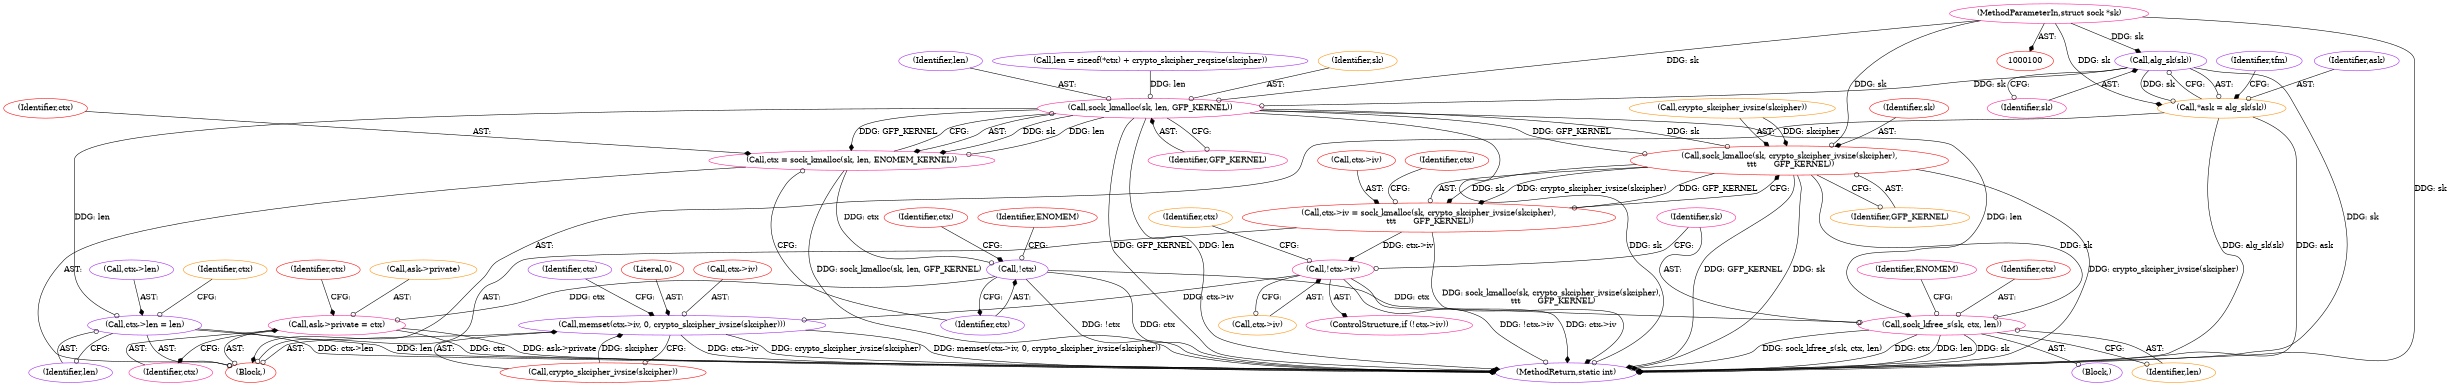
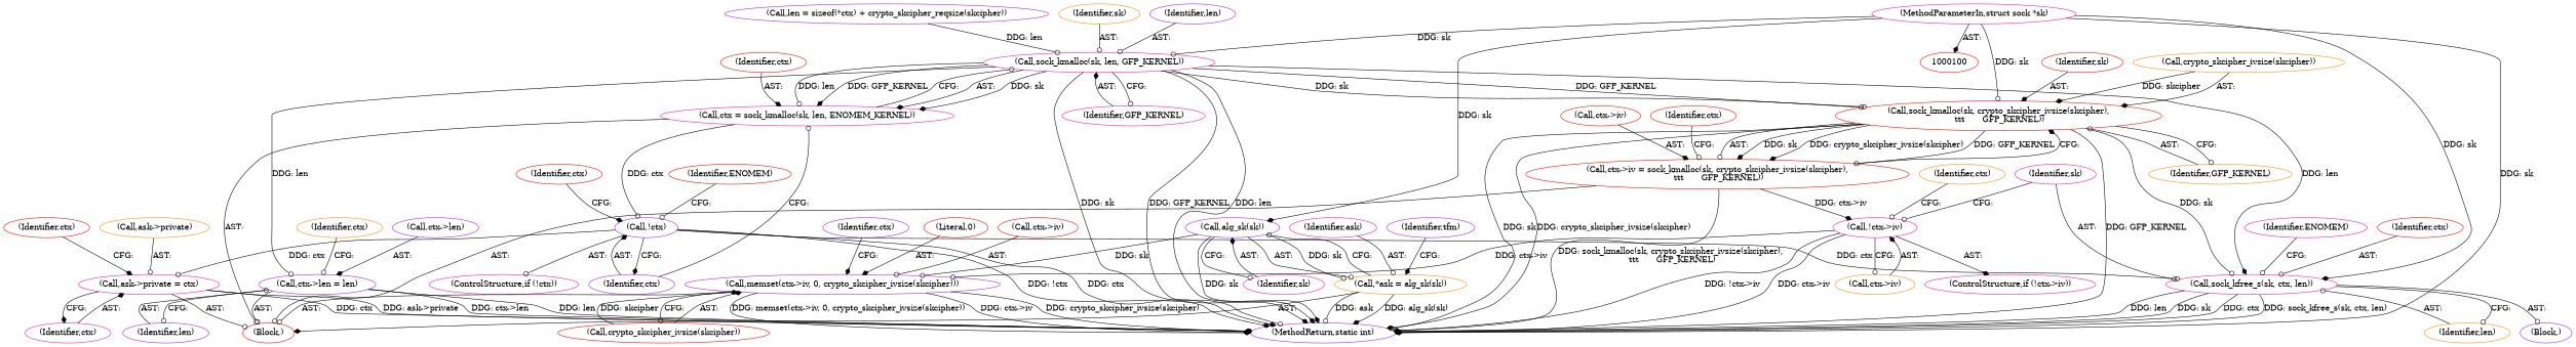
  digraph {
    node [color=red]
    edge [arrowhead=odot]
    n1 [color=purple label="(Call,alg_sk(sk))"]
    n2 [color=darkorange label="(Call,*ask = alg_sk(sk))"]
    n3 [color=deeppink label="(Call,sock_kmalloc(sk, len, GFP_KERNEL))"]
    n4 [color=deeppink label="(Identifier,sk)"]
    n5 [color=purple label="(MethodReturn,static int)"]
    n6 [label="(Block,)"]
    n7 [color=deeppink label="(Call,sock_kfree_s(sk, ctx, len))"]
    n8 [label="(Call,sock_kmalloc(sk, crypto_skcipher_ivsize(skcipher),\n \t\t\t       GFP_KERNEL))"]
    n9 [color=deeppink label="(Call,ctx = sock_kmalloc(sk, len, ENOMEM_KERNEL))"]
    n10 [color=purple label="(Call,ctx->len = len)"]
    n11 [color=deeppink label="(Identifier,GFP_KERNEL)"]
    n12 [color=deeppink label="(MethodParameterIn,struct sock *sk)"]
    1000100
    n14 [color=darkorange label="(Identifier,len)"]
    n15 [color=purple label="(Block,)"]
    n16 [label="(Call,ctx->iv = sock_kmalloc(sk, crypto_skcipher_ivsize(skcipher),\n \t\t\t       GFP_KERNEL))"]
    n17 [color=darkorange label="(Identifier,GFP_KERNEL)"]
    n18 [color=purple label="(Call,!ctx)"]
    n19 [color=purple label="(Identifier,len)"]
    n20 [color=deeppink label="(Call,ask->private = ctx)"]
+   n21 [color=deeppink label="(ControlStructure,if (!ctx))"]
    n22 [color=purple label="(Identifier,ctx)"]
    n23 [color=deeppink label="(Identifier,ctx)"]
    n24 [color=deeppink label="(Call,!ctx->iv)"]
    n25 [color=purple label="(Call,memset(ctx->iv, 0, crypto_skcipher_ivsize(skcipher)))"]
    n26 [color=darkorange label="(Call,ctx->iv)"]
    n27 [color=deeppink label="(ControlStructure,if (!ctx->iv))"]
    n28 [label="(Call,crypto_skcipher_ivsize(skcipher))"]
    n29 [label="(Call,ctx->iv)"]
    n30 [label="(Identifier,ctx)"]
    n31 [color=purple label="(Identifier,len)"]
    n32 [color=purple label="(Call,len = sizeof(*ctx) + crypto_skcipher_reqsize(skcipher))"]
    n33 [label="(Identifier,ctx)"]
    n34 [color=purple label="(Call,ctx->len)"]
    n35 [color=deeppink label="(Identifier,sk)"]
    n36 [label="(Literal,0)"]
    n37 [color=purple label="(Identifier,tfm)"]
-   n38 [color=purple label="(Identifier,ask)"]
+   n38 [color=deeppink label="(Identifier,ask)"]
    n39 [color=deeppink label="(Identifier,ENOMEM)"]
    n40 [label="(Identifier,ctx)"]
    n41 [color=darkorange label="(Identifier,ctx)"]
    n42 [label="(Identifier,ctx)"]
    n43 [label="(Identifier,ENOMEM)"]
    n44 [color=darkorange label="(Call,crypto_skcipher_ivsize(skcipher))"]
    n45 [color=darkorange label="(Call,ask->private)"]
    n46 [label="(Identifier,ctx)"]
    n47 [color=darkorange label="(Identifier,ctx)"]
    n48 [color=darkorange label="(Identifier,sk)"]
    n49 [label="(Identifier,sk)"]
    n50 [label="(Call,ctx->iv)"]
    n51 [color=purple label="(Identifier,ctx)"]
    n1 -> n2 [label="AST: "]
    n1 -> n2 [label="DDG: sk"]
-   n1 -> n3 [label="DDG: sk"]
+   n1 -> n25 [label="DDG: sk"]
    n1 -> n4 [label="CFG: "]
    n1 -> n5 [arrowhead=diamond label="DDG: sk"]
    n2 -> n1 [label="CFG: "]
    n2 -> n5 [arrowhead=diamond label="DDG: alg_sk(sk)"]
    n2 -> n5 [label="DDG: ask"]
    n2 -> n6 [arrowhead=diamond label="AST: "]
    n3 -> n5 [arrowhead=diamond label="DDG: GFP_KERNEL"]
    n3 -> n5 [arrowhead=diamond label="DDG: len"]
    n3 -> n5 [label="DDG: sk"]
    n3 -> n7 [arrowhead=diamond label="DDG: len"]
    n3 -> n8 [label="DDG: sk"]
    n3 -> n8 [label="DDG: GFP_KERNEL"]
    n3 -> n9 [arrowhead=diamond label="AST: "]
    n3 -> n9 [arrowhead=diamond label="DDG: sk"]
    n3 -> n9 [label="DDG: len"]
    n3 -> n9 [arrowhead=diamond label="DDG: GFP_KERNEL"]
    n3 -> n10 [label="DDG: len"]
    n3 -> n11 [label="CFG: "]
    n4 -> n1 [arrowhead=diamond label="AST: "]
    n7 -> n5 [arrowhead=diamond label="DDG: sock_kfree_s(sk, ctx, len)"]
    n7 -> n5 [arrowhead=diamond label="DDG: ctx"]
    n7 -> n5 [label="DDG: len"]
    n7 -> n5 [label="DDG: sk"]
    n7 -> n14 [label="CFG: "]
    n7 -> n15 [label="AST: "]
    n8 -> n5 [arrowhead=diamond label="DDG: GFP_KERNEL"]
    n8 -> n5 [label="DDG: sk"]
    n8 -> n5 [arrowhead=diamond label="DDG: crypto_skcipher_ivsize(skcipher)"]
    n8 -> n7 [label="DDG: sk"]
    n8 -> n16 [label="AST: "]
    n8 -> n16 [arrowhead=diamond label="DDG: sk"]
    n8 -> n16 [arrowhead=diamond label="DDG: crypto_skcipher_ivsize(skcipher)"]
    n8 -> n16 [label="DDG: GFP_KERNEL"]
    n8 -> n17 [label="CFG: "]
    n9 -> n3 [label="CFG: "]
-   n9 -> n5 [label="DDG: sock_kmalloc(sk, len, GFP_KERNEL)"]
    n9 -> n6 [label="AST: "]
    n9 -> n18 [label="DDG: ctx"]
    n10 -> n5 [arrowhead=diamond label="DDG: len"]
    n10 -> n5 [arrowhead=diamond label="DDG: ctx->len"]
    n10 -> n6 [label="AST: "]
    n10 -> n19 [label="CFG: "]
    n11 -> n3 [arrowhead=diamond label="AST: "]
    n12 -> n1 [arrowhead=diamond label="DDG: sk"]
    n12 -> n3 [label="DDG: sk"]
    n12 -> n5 [label="DDG: sk"]
-   n12 -> n2 [arrowhead=diamond label="DDG: sk"]
+   n12 -> n7 [arrowhead=diamond label="DDG: sk"]
    n12 -> n8 [label="DDG: sk"]
    n12 -> 1000100 [arrowhead=diamond label="AST: "]
    n14 -> n7 [label="AST: "]
    n16 -> n5 [arrowhead=diamond label="DDG: sock_kmalloc(sk, crypto_skcipher_ivsize(skcipher),\n \t\t\t       GFP_KERNEL)"]
    n16 -> n6 [label="AST: "]
    n16 -> n8 [arrowhead=diamond label="CFG: "]
    n16 -> n24 [arrowhead=diamond label="DDG: ctx->iv"]
    n17 -> n8 [label="AST: "]
    n18 -> n5 [arrowhead=diamond label="DDG: !ctx"]
    n18 -> n5 [arrowhead=diamond label="DDG: ctx"]
    n18 -> n7 [label="DDG: ctx"]
    n18 -> n20 [label="DDG: ctx"]
+   n18 -> n21 [label="AST: "]
    n18 -> n22 [arrowhead=diamond label="CFG: "]
    n19 -> n10 [label="AST: "]
    n20 -> n5 [label="DDG: ctx"]
    n20 -> n5 [arrowhead=diamond label="DDG: ask->private"]
    n20 -> n6 [label="AST: "]
    n20 -> n23 [arrowhead=diamond label="CFG: "]
    n22 -> n9 [label="CFG: "]
    n22 -> n18 [arrowhead=diamond label="AST: "]
    n23 -> n20 [arrowhead=diamond label="AST: "]
    n24 -> n5 [label="DDG: !ctx->iv"]
    n24 -> n5 [arrowhead=diamond label="DDG: ctx->iv"]
    n24 -> n25 [label="DDG: ctx->iv"]
    n24 -> n26 [label="CFG: "]
    n24 -> n27 [arrowhead=diamond label="AST: "]
    n25 -> n5 [arrowhead=diamond label="DDG: ctx->iv"]
    n25 -> n5 [label="DDG: crypto_skcipher_ivsize(skcipher)"]
    n25 -> n5 [arrowhead=diamond label="DDG: memset(ctx->iv, 0, crypto_skcipher_ivsize(skcipher))"]
    n25 -> n6 [label="AST: "]
    n25 -> n28 [label="CFG: "]
    n26 -> n24 [arrowhead=diamond label="AST: "]
    n28 -> n25 [arrowhead=diamond label="AST: "]
    n28 -> n25 [arrowhead=diamond label="DDG: skcipher"]
    n29 -> n16 [arrowhead=diamond label="AST: "]
    n30 -> n20 [arrowhead=diamond label="CFG: "]
    n31 -> n3 [label="AST: "]
    n32 -> n3 [label="DDG: len"]
    n33 -> n18 [arrowhead=diamond label="CFG: "]
    n34 -> n10 [arrowhead=diamond label="AST: "]
    n35 -> n7 [label="AST: "]
    n35 -> n24 [label="CFG: "]
    n36 -> n25 [arrowhead=diamond label="AST: "]
    n37 -> n2 [arrowhead=diamond label="CFG: "]
    n38 -> n2 [label="AST: "]
    n39 -> n7 [label="CFG: "]
    n40 -> n16 [label="CFG: "]
    n41 -> n10 [label="CFG: "]
    n42 -> n7 [label="AST: "]
    n43 -> n18 [label="CFG: "]
    n44 -> n8 [arrowhead=diamond label="AST: "]
    n44 -> n8 [arrowhead=diamond label="DDG: skcipher"]
    n45 -> n20 [label="AST: "]
    n46 -> n9 [arrowhead=diamond label="AST: "]
    n47 -> n24 [label="CFG: "]
    n48 -> n3 [label="AST: "]
    n49 -> n8 [arrowhead=diamond label="AST: "]
    n50 -> n25 [label="AST: "]
    n51 -> n25 [arrowhead=diamond label="CFG: "]
  }
